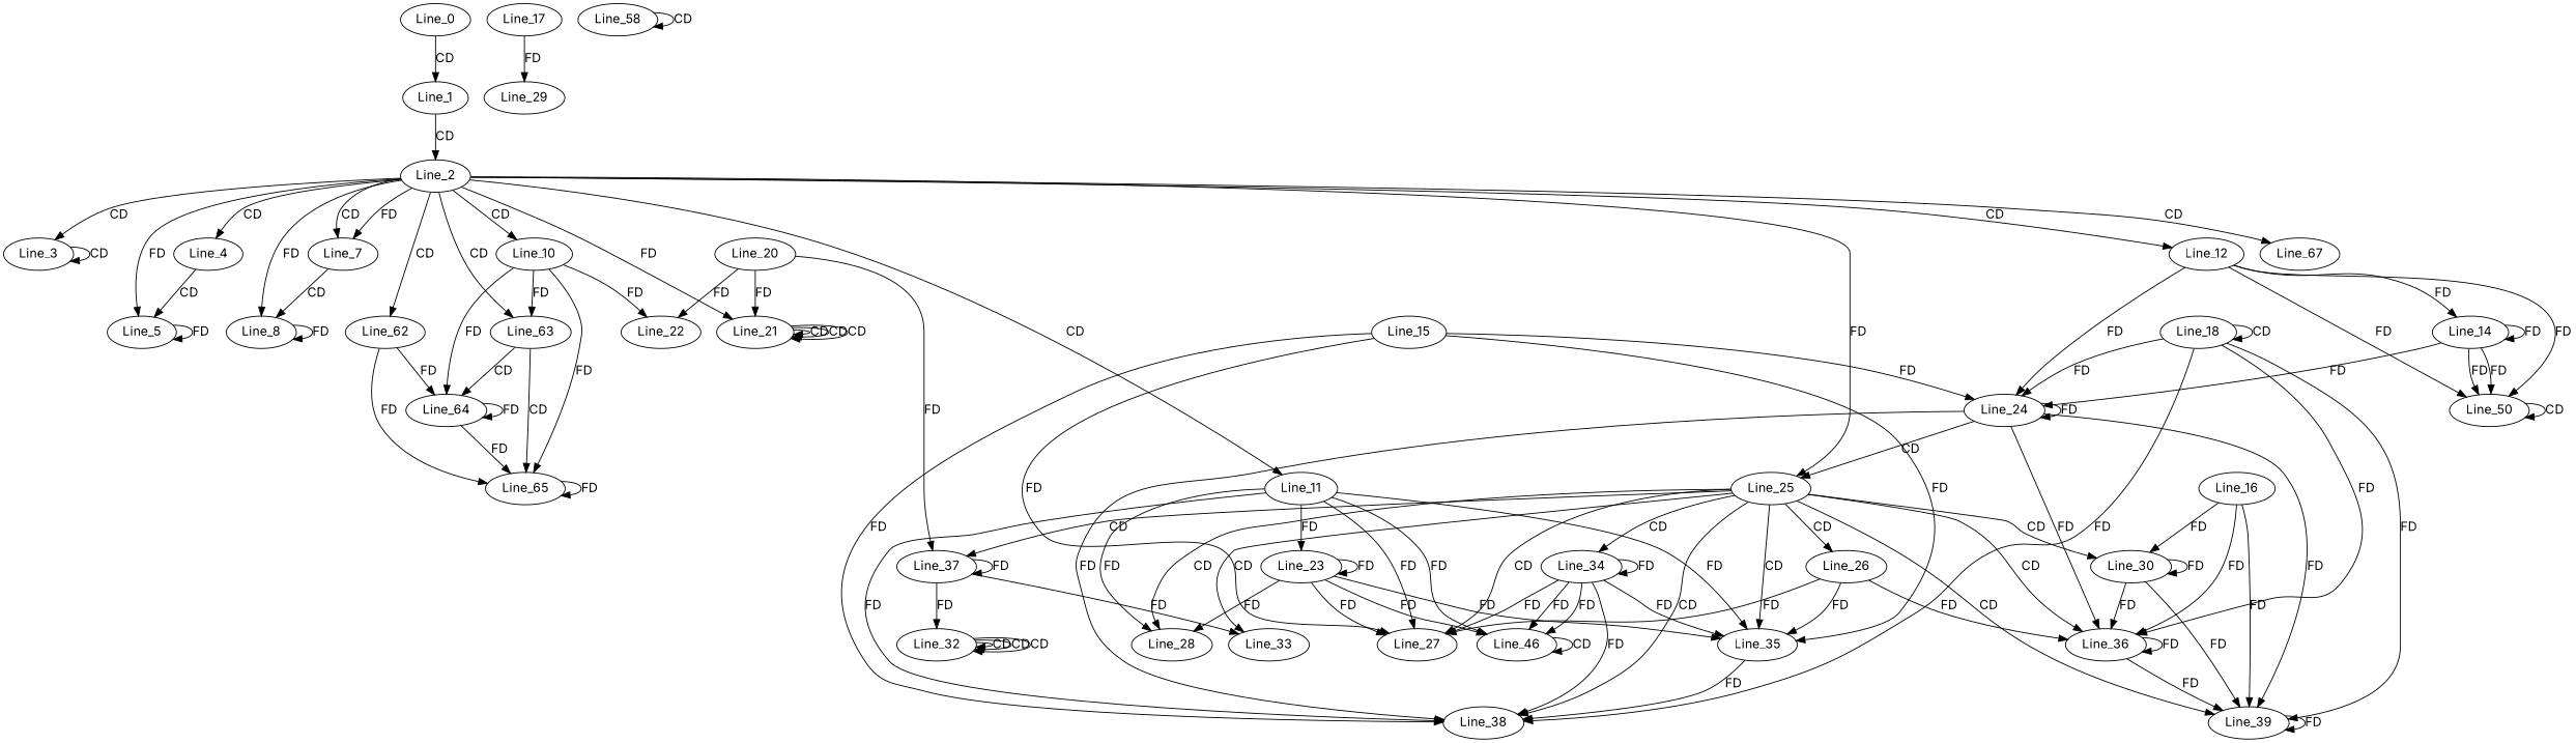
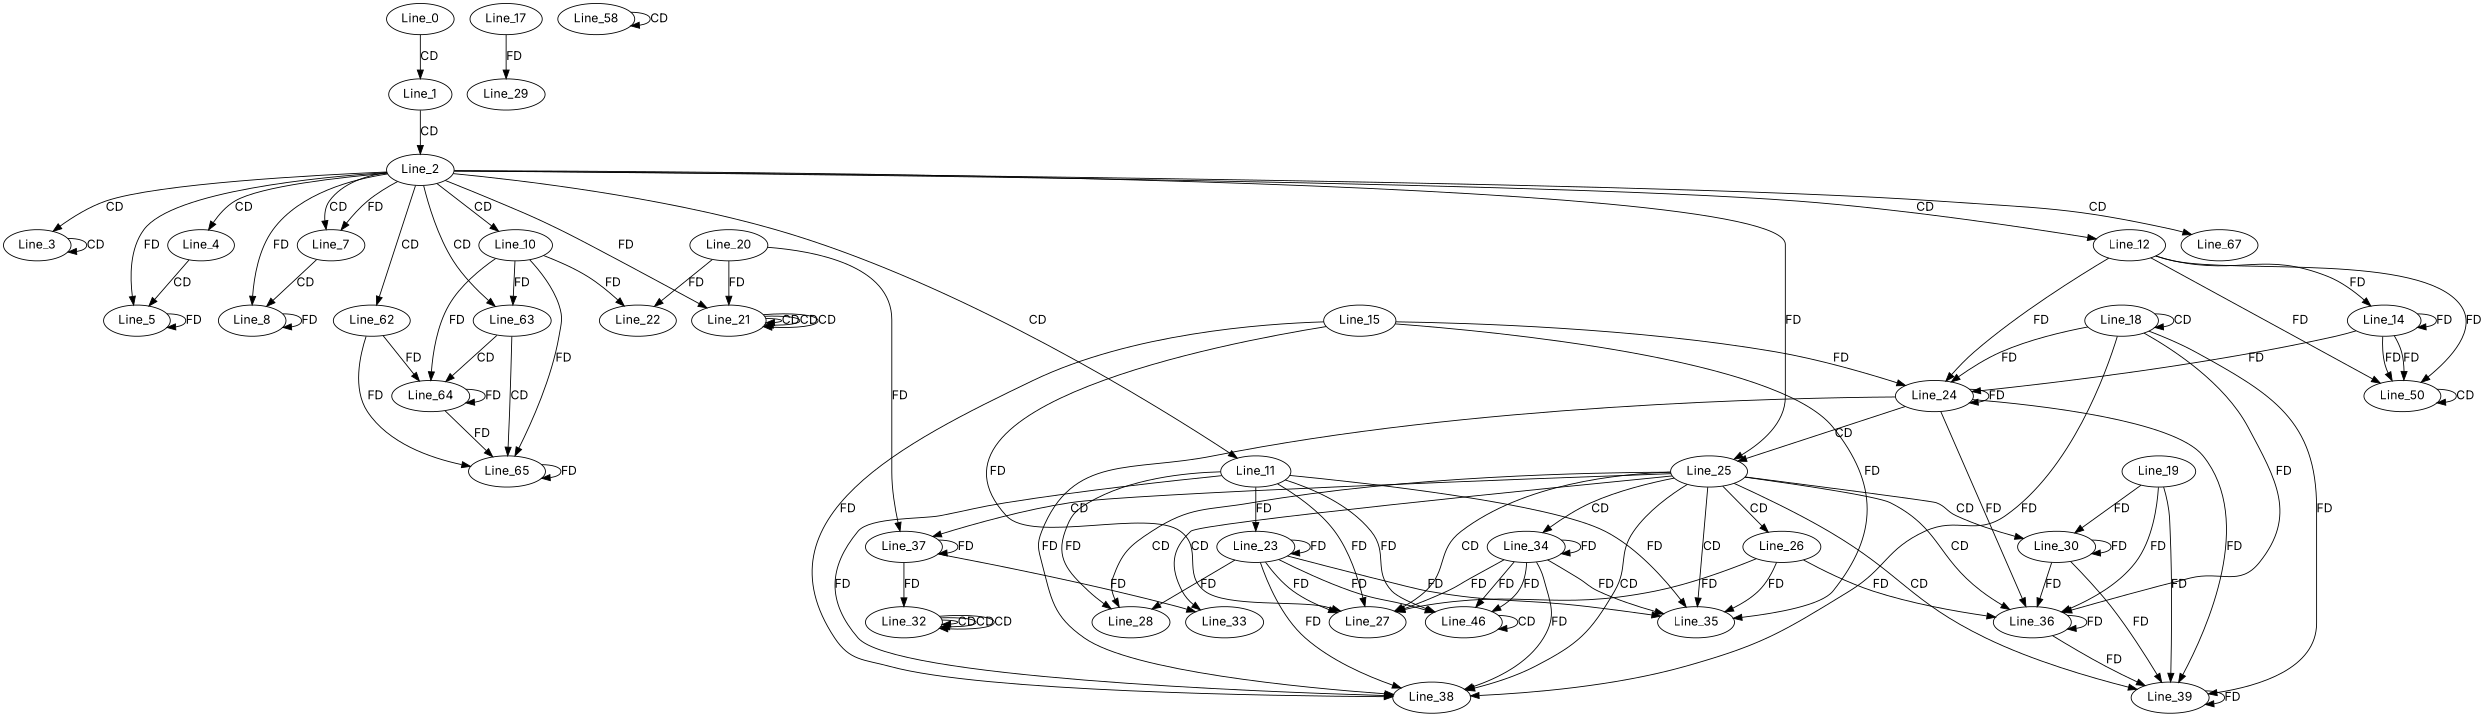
  digraph {
    fontname=Inter
    node [fontname=Inter]
    edge [fontname=Inter]
    Line_0
    Line_1
    Line_2
    Line_3
    Line_4
    Line_5
    Line_7
    Line_8
    Line_10
    Line_11
    Line_12
    Line_21
    Line_25
    Line_62
    Line_63
    Line_67
    Line_22
    Line_64
    Line_65
    Line_23
    Line_27
    Line_28
    Line_35
    Line_38
    Line_46
    Line_14
    Line_24
    Line_50
    Line_36
    Line_39
    n31 [label=Line_37]
    Line_26
    Line_30
    Line_33
    Line_34
    Line_18
    Line_20
    Line_32
    Line_15
    Line_17
    Line_29
-   Line_16
+   Line_16 [label=Line_19]
    Line_58
    Line_0 -> Line_1 [label=CD]
    Line_1 -> Line_2 [label=CD]
    Line_2 -> Line_3 [label=CD]
    Line_2 -> Line_4 [label=CD]
    Line_2 -> Line_5 [label=FD]
    Line_2 -> Line_7 [label=CD]
    Line_2 -> Line_7 [label=FD]
    Line_2 -> Line_8 [label=FD]
    Line_2 -> Line_10 [label=CD]
    Line_2 -> Line_11 [label=CD]
    Line_2 -> Line_12 [label=CD]
    Line_2 -> Line_21 [label=FD]
    Line_2 -> Line_25 [label=FD]
    Line_2 -> Line_62 [label=CD]
    Line_2 -> Line_63 [label=CD]
    Line_2 -> Line_67 [label=CD]
    Line_3 -> Line_3 [label=CD]
    Line_4 -> Line_5 [label=CD]
    Line_5 -> Line_5 [label=FD]
    Line_7 -> Line_8 [label=CD]
    Line_8 -> Line_8 [label=FD]
    Line_10 -> Line_63 [label=FD]
    Line_10 -> Line_22 [label=FD]
    Line_10 -> Line_64 [label=FD]
    Line_10 -> Line_65 [label=FD]
    Line_11 -> Line_23 [label=FD]
    Line_11 -> Line_27 [label=FD]
    Line_11 -> Line_28 [label=FD]
    Line_11 -> Line_35 [label=FD]
    Line_11 -> Line_38 [label=FD]
    Line_11 -> Line_46 [label=FD]
    Line_12 -> Line_14 [label=FD]
    Line_12 -> Line_24 [label=FD]
    Line_12 -> Line_50 [label=FD]
    Line_12 -> Line_50 [label=FD]
    Line_21 -> Line_21 [label=CD]
    Line_21 -> Line_21 [label=CD]
    Line_21 -> Line_21 [label=CD]
    Line_25 -> Line_27 [label=CD]
    Line_25 -> Line_28 [label=CD]
    Line_25 -> Line_35 [label=CD]
    Line_25 -> Line_38 [label=CD]
    Line_25 -> Line_36 [label=CD]
    Line_25 -> Line_39 [label=CD]
    Line_25 -> n31 [label=CD]
    Line_25 -> Line_26 [label=CD]
    Line_25 -> Line_30 [label=CD]
    Line_25 -> Line_33 [label=CD]
    Line_25 -> Line_34 [label=CD]
    Line_62 -> Line_64 [label=FD]
    Line_62 -> Line_65 [label=FD]
    Line_63 -> Line_64 [label=CD]
    Line_63 -> Line_65 [label=CD]
    Line_64 -> Line_64 [label=FD]
    Line_64 -> Line_65 [label=FD]
    Line_65 -> Line_65 [label=FD]
    Line_23 -> Line_23 [label=FD]
    Line_23 -> Line_27 [label=FD]
    Line_23 -> Line_28 [label=FD]
    Line_23 -> Line_35 [label=FD]
-   Line_35 -> Line_38 [label=FD]
+   Line_23 -> Line_38 [label=FD]
    Line_23 -> Line_46 [label=FD]
    Line_46 -> Line_46 [label=CD]
    Line_14 -> Line_14 [label=FD]
    Line_14 -> Line_24 [label=FD]
    Line_14 -> Line_50 [label=FD]
    Line_14 -> Line_50 [label=FD]
    Line_24 -> Line_25 [label=CD]
    Line_24 -> Line_38 [label=FD]
    Line_24 -> Line_24 [label=FD]
    Line_24 -> Line_36 [label=FD]
    Line_24 -> Line_39 [label=FD]
    Line_50 -> Line_50 [label=CD]
    Line_36 -> Line_36 [label=FD]
    Line_36 -> Line_39 [label=FD]
    Line_39 -> Line_39 [label=FD]
    n31 -> n31 [label=FD]
    n31 -> Line_33 [label=FD]
    n31 -> Line_32 [label=FD]
    Line_26 -> Line_27 [label=FD]
    Line_26 -> Line_35 [label=FD]
    Line_26 -> Line_36 [label=FD]
    Line_30 -> Line_36 [label=FD]
    Line_30 -> Line_39 [label=FD]
    Line_30 -> Line_30 [label=FD]
    Line_34 -> Line_27 [label=FD]
    Line_34 -> Line_35 [label=FD]
    Line_34 -> Line_38 [label=FD]
    Line_34 -> Line_46 [label=FD]
    Line_34 -> Line_46 [label=FD]
    Line_34 -> Line_34 [label=FD]
    Line_18 -> Line_38 [label=FD]
    Line_18 -> Line_24 [label=FD]
    Line_18 -> Line_36 [label=FD]
    Line_18 -> Line_39 [label=FD]
    Line_18 -> Line_18 [label=CD]
    Line_20 -> Line_21 [label=FD]
    Line_20 -> Line_22 [label=FD]
    Line_20 -> n31 [label=FD]
    Line_32 -> Line_32 [label=CD]
    Line_32 -> Line_32 [label=CD]
    Line_32 -> Line_32 [label=CD]
    Line_15 -> Line_27 [label=FD]
    Line_15 -> Line_35 [label=FD]
    Line_15 -> Line_38 [label=FD]
    Line_15 -> Line_24 [label=FD]
    Line_17 -> Line_29 [label=FD]
    Line_16 -> Line_36 [label=FD]
    Line_16 -> Line_39 [label=FD]
    Line_16 -> Line_30 [label=FD]
    Line_58 -> Line_58 [label=CD]
  }
